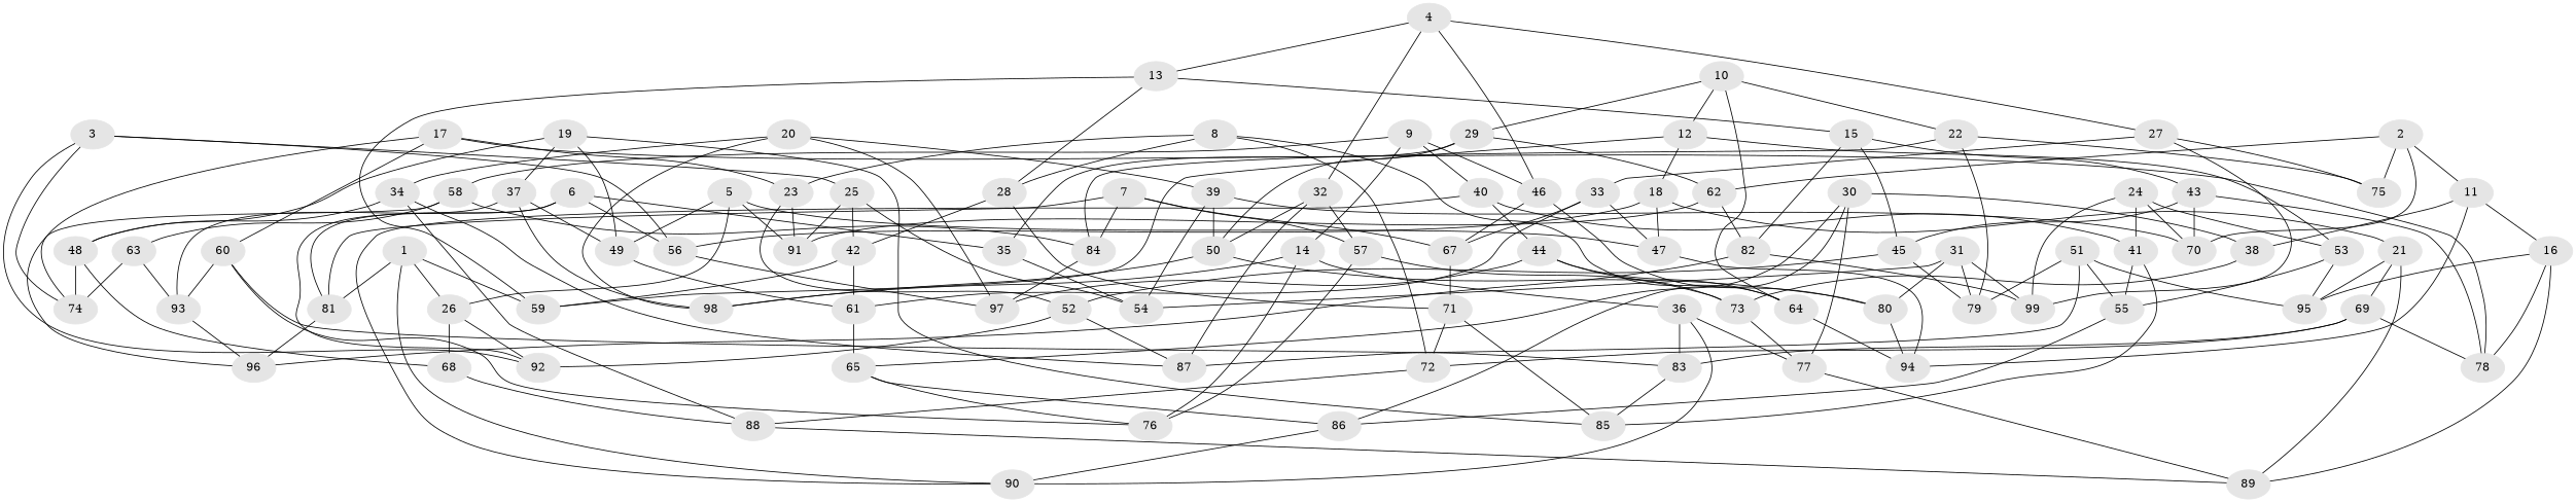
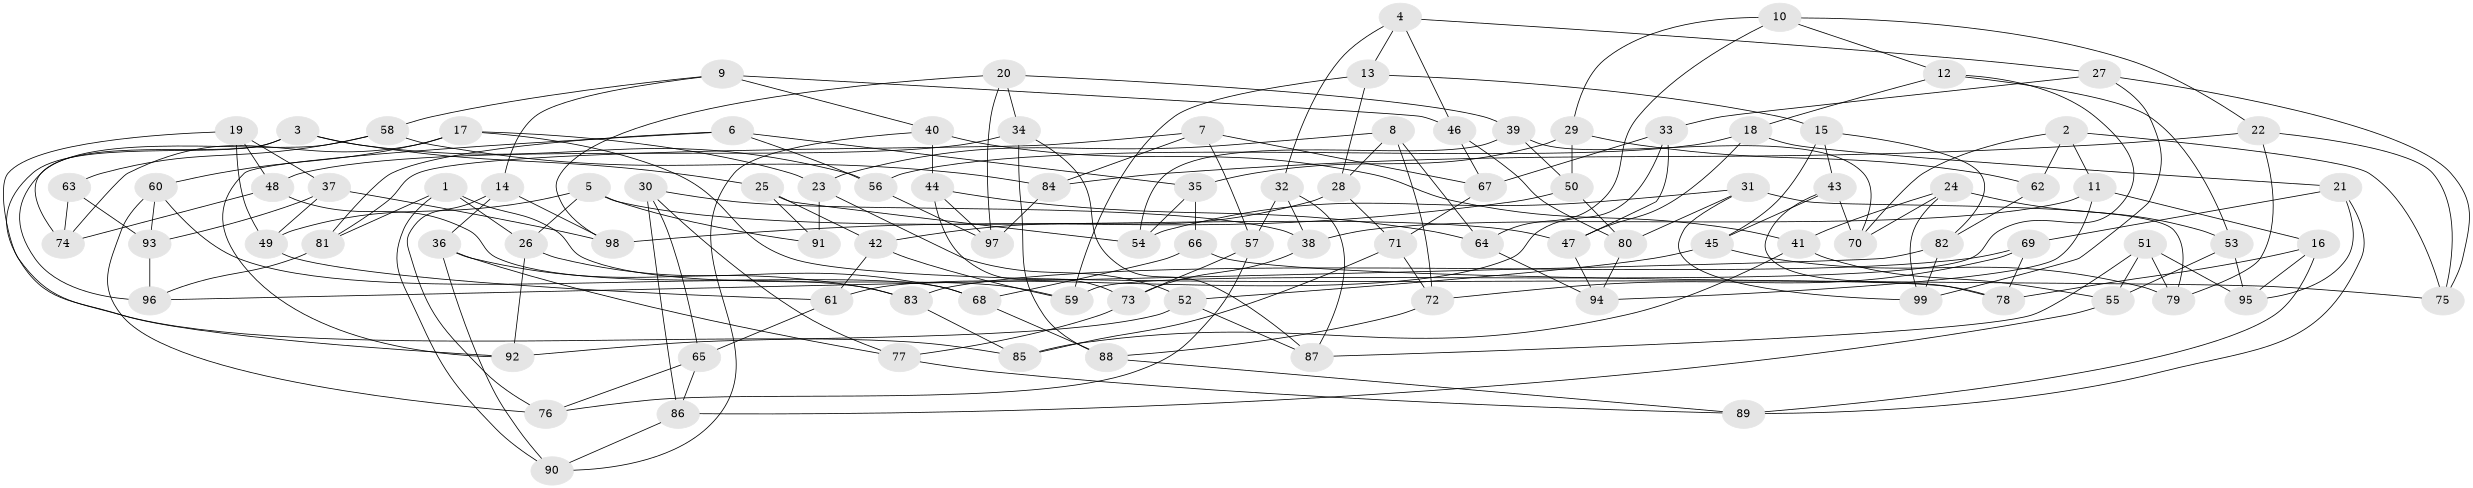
  graph {
    node [color=gray90 style=filled]
    1
    26
    59
    81
    90
    92
    68
    96
    2
    11
    62
    70
    75
    16
    38
    94
    91
    82
    3
    25
    56
    74
    42
    54
    97
    4
    13
    27
    32
    46
    28
    15
    99
    33
    57
    87
    67
    80
    5
    47
    49
    61
    6
    35
+   66
    7
    84
    76
    73
    71
    8
    23
    64
    72
    52
    88
    9
    14
    40
    58
    36
    98
    41
    44
    63
    10
    12
    22
    29
    18
    53
    79
    50
    78
    89
    95
    21
    55
    43
    45
    77
    83
    17
    60
    93
    69
    19
    37
    48
    85
    20
    34
    39
    24
    30
    65
    86
    31
    51
    1 -- 26
    1 -- 59
    1 -- 81
    1 -- 90
    26 -- 92
    26 -- 68
    81 -- 96
    68 -- 88
    2 -- 11
    2 -- 62
    2 -- 70
    2 -- 75
    11 -- 16
    11 -- 38
    11 -- 94
-   62 -- 91
    62 -- 82
    16 -- 78
    16 -- 89
    16 -- 95
    38 -- 73
    82 -- 96
    82 -- 99
    3 -- 92
    3 -- 25
    3 -- 56
    3 -- 74
    25 -- 91
    25 -- 42
    25 -- 54
    56 -- 97
    42 -- 59
    42 -- 61
    4 -- 13
    4 -- 27
    4 -- 32
    4 -- 46
    13 -- 59
    13 -- 28
    13 -- 15
    27 -- 75
    27 -- 99
    27 -- 33
-   32 -- 50
+   32 -- 38
    32 -- 57
    32 -- 87
    46 -- 67
    46 -- 80
    28 -- 42
    28 -- 71
    15 -- 82
    15 -- 43
    15 -- 45
    33 -- 67
    33 -- 47
    33 -- 61
    57 -- 76
    57 -- 73
    67 -- 71
    80 -- 94
    5 -- 26
    5 -- 91
    5 -- 47
    5 -- 49
    47 -- 94
    49 -- 61
    61 -- 65
    6 -- 81
    6 -- 92
    6 -- 56
    6 -- 35
    35 -- 54
+   35 -- 66
+   66 -- 68
+   66 -- 75
    7 -- 81
    7 -- 57
    7 -- 67
    7 -- 84
    84 -- 97
    73 -- 77
    71 -- 72
    71 -- 85
    8 -- 28
    8 -- 23
    8 -- 64
    8 -- 72
    23 -- 91
    23 -- 52
    64 -- 94
    72 -- 88
    52 -- 92
    52 -- 87
    88 -- 89
    9 -- 46
    9 -- 14
    9 -- 40
    9 -- 58
    14 -- 76
    14 -- 36
    14 -- 98
    40 -- 90
    40 -- 41
    40 -- 44
    58 -- 96
    58 -- 84
    58 -- 63
    36 -- 90
    36 -- 77
    36 -- 83
    41 -- 55
    41 -- 85
    44 -- 97
    44 -- 73
    44 -- 64
    63 -- 74
    63 -- 93
    10 -- 64
    10 -- 12
    10 -- 22
    10 -- 29
    12 -- 59
    12 -- 18
    12 -- 53
    22 -- 75
    22 -- 84
    22 -- 79
    29 -- 62
    29 -- 35
    29 -- 50
    18 -- 56
    18 -- 47
    18 -- 21
    53 -- 95
    53 -- 55
    50 -- 80
    50 -- 98
    21 -- 89
    21 -- 95
    21 -- 69
    55 -- 86
    43 -- 70
    43 -- 78
    43 -- 45
    45 -- 52
    45 -- 79
    77 -- 89
    83 -- 85
    17 -- 74
    17 -- 23
    17 -- 78
    17 -- 60
    60 -- 76
    60 -- 83
    60 -- 93
    93 -- 96
    69 -- 72
    69 -- 78
    69 -- 83
    19 -- 49
    19 -- 37
    19 -- 48
    19 -- 85
    37 -- 49
    37 -- 98
    37 -- 93
    48 -- 68
    48 -- 74
    20 -- 97
    20 -- 98
    20 -- 34
    20 -- 39
    34 -- 87
    34 -- 88
    34 -- 48
    39 -- 70
    39 -- 54
    39 -- 50
    24 -- 70
    24 -- 99
    24 -- 41
    24 -- 53
    30 -- 38
    30 -- 77
    30 -- 65
    30 -- 86
    65 -- 76
    65 -- 86
    86 -- 90
    31 -- 54
    31 -- 99
    31 -- 80
    31 -- 79
    51 -- 87
    51 -- 79
    51 -- 95
    51 -- 55
  }
